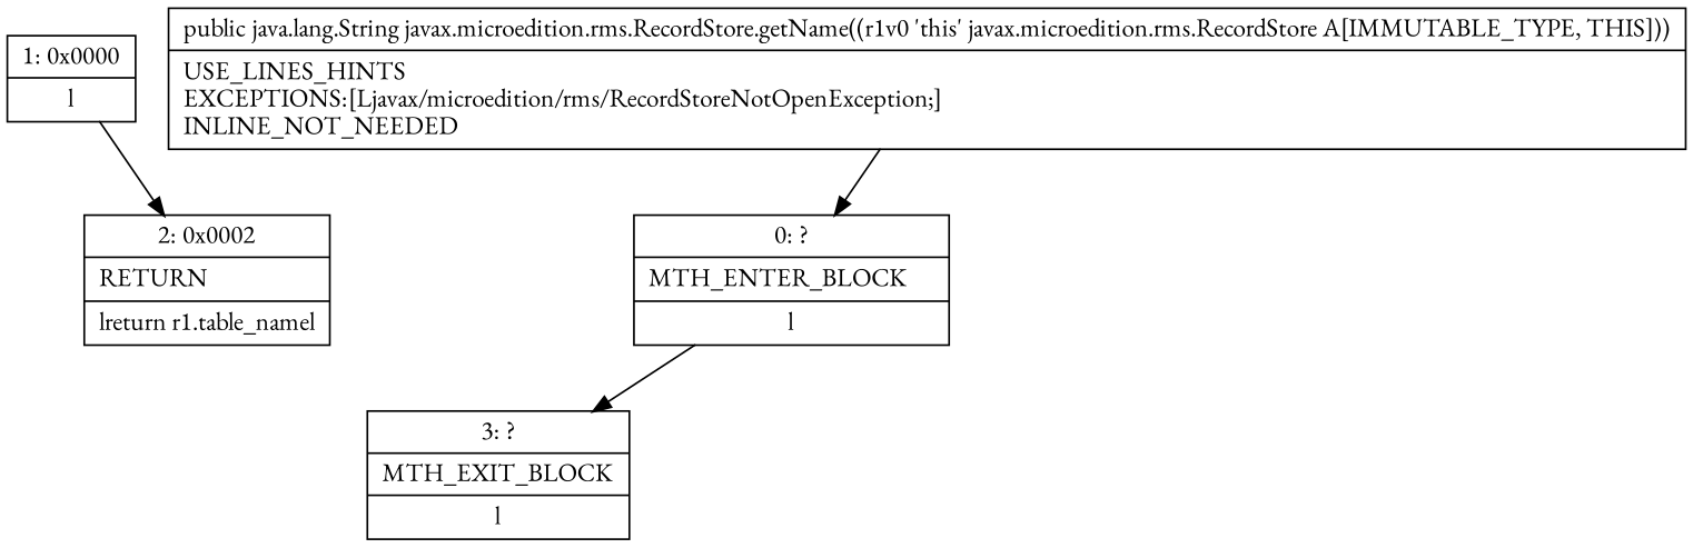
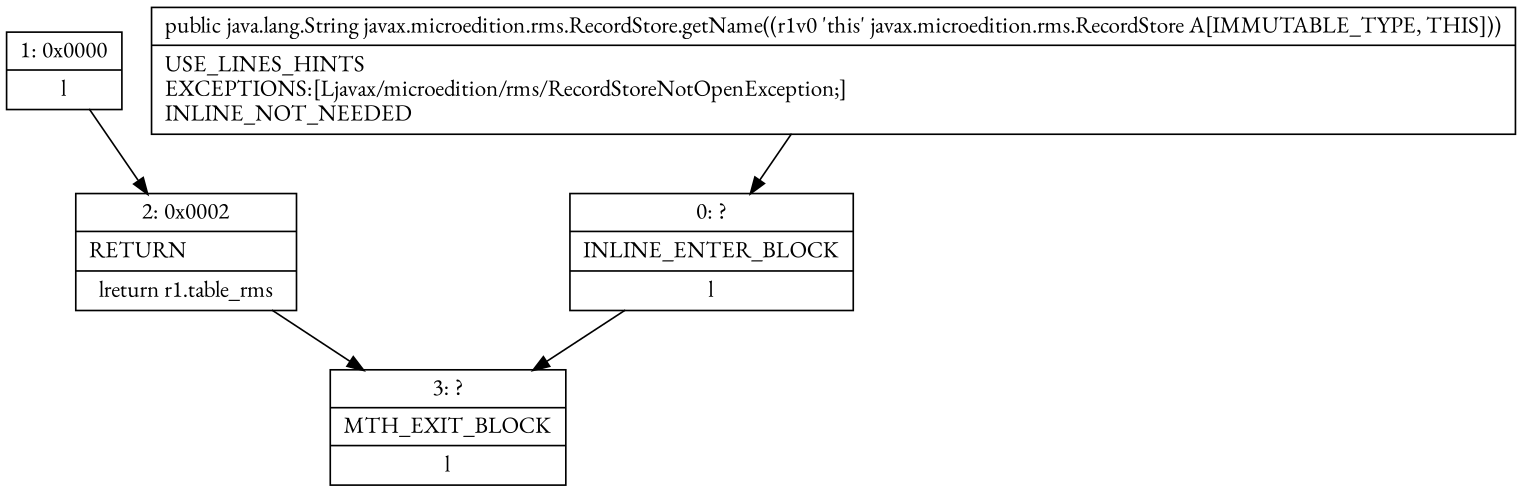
  digraph {
    fontname="EB Garamond"
    node [fontname="EB Garamond" shape=record]
    edge [fontname="EB Garamond"]
-   n1 [label="{0\:\ ?|MTH_ENTER_BLOCK\l|l}"]
+   n1 [label="{0\:\ ?|INLINE_ENTER_BLOCK\l|l}"]
    n2 [label="{3\:\ ?|MTH_EXIT_BLOCK\l|l}"]
    n3 [label="{1\:\ 0x0000|l}"]
-   n4 [label="{2\:\ 0x0002|RETURN\l|lreturn r1.table_namel}"]
+   n4 [label="{2\:\ 0x0002|RETURN\l|lreturn r1.table_rms}"]
    n5 [label="{public java.lang.String javax.microedition.rms.RecordStore.getName((r1v0 'this' javax.microedition.rms.RecordStore A[IMMUTABLE_TYPE, THIS]))  | USE_LINES_HINTS\lEXCEPTIONS:[Ljavax\/microedition\/rms\/RecordStoreNotOpenException;]\lINLINE_NOT_NEEDED\l}"]
    n1 -> n2
    n3 -> n4
+   n4 -> n2
    n5 -> n1
  }
